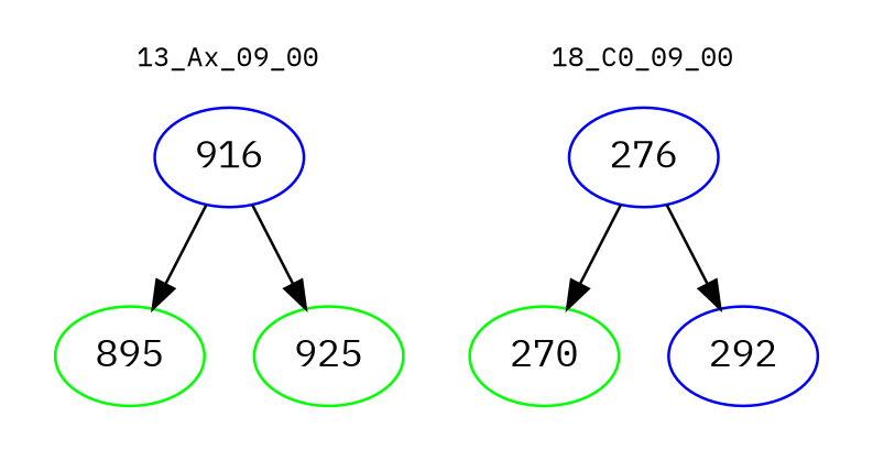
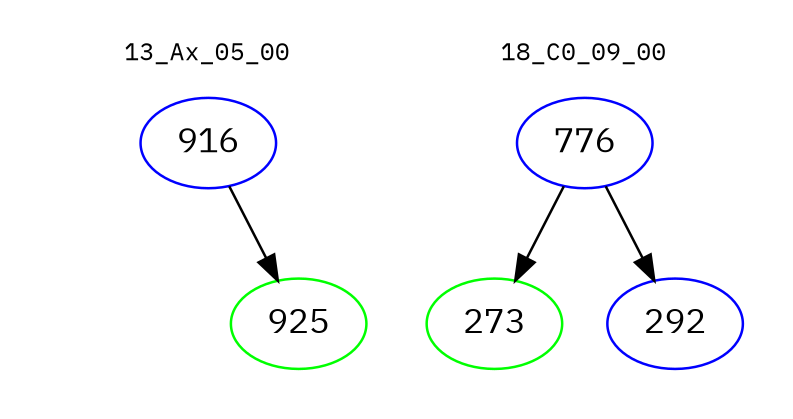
  digraph {
    fontname="IBM Plex Mono"
    node [color=blue fontname="IBM Plex Mono"]
    edge [color=black fontname="IBM Plex Mono"]
    n1 [label=916]
-   n2 [color=green label=895]
    n3 [color=green label=925]
-   n4 [label=276]
-   n5 [color=green label=270]
+   n4 [label=776]
+   n5 [color=green label=273]
    n6 [label=292]
    subgraph cluster_1 {
      color=white
      fontsize=10
-     label="13_Ax_09_00"
+     label="13_Ax_05_00"
      n1
-     n2
      n3
    }
    subgraph cluster_2 {
      color=white
      fontsize=10
      label="18_C0_09_00"
      n4
      n5
      n6
    }
-   n1 -> n2
    n1 -> n3
    n4 -> n5
    n4 -> n6
  }
